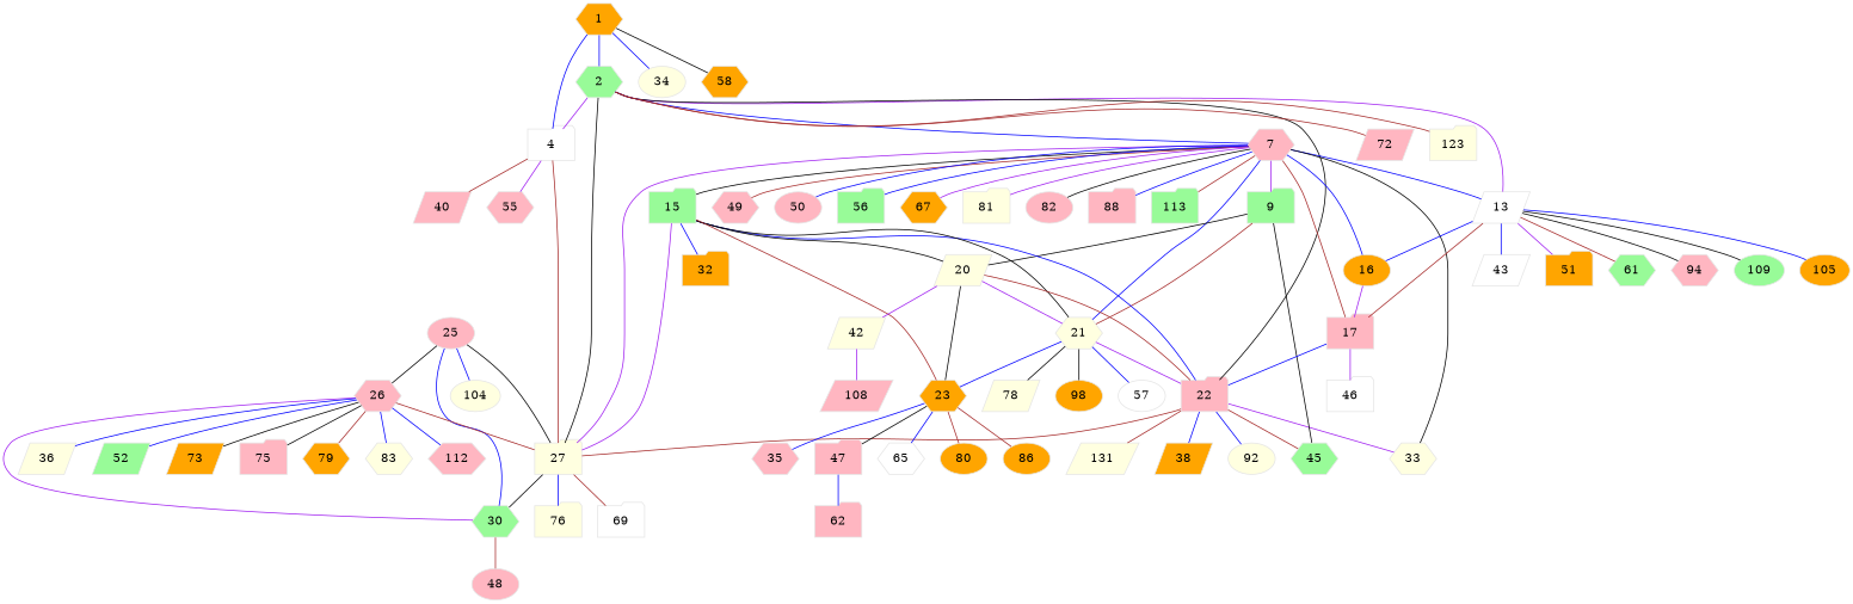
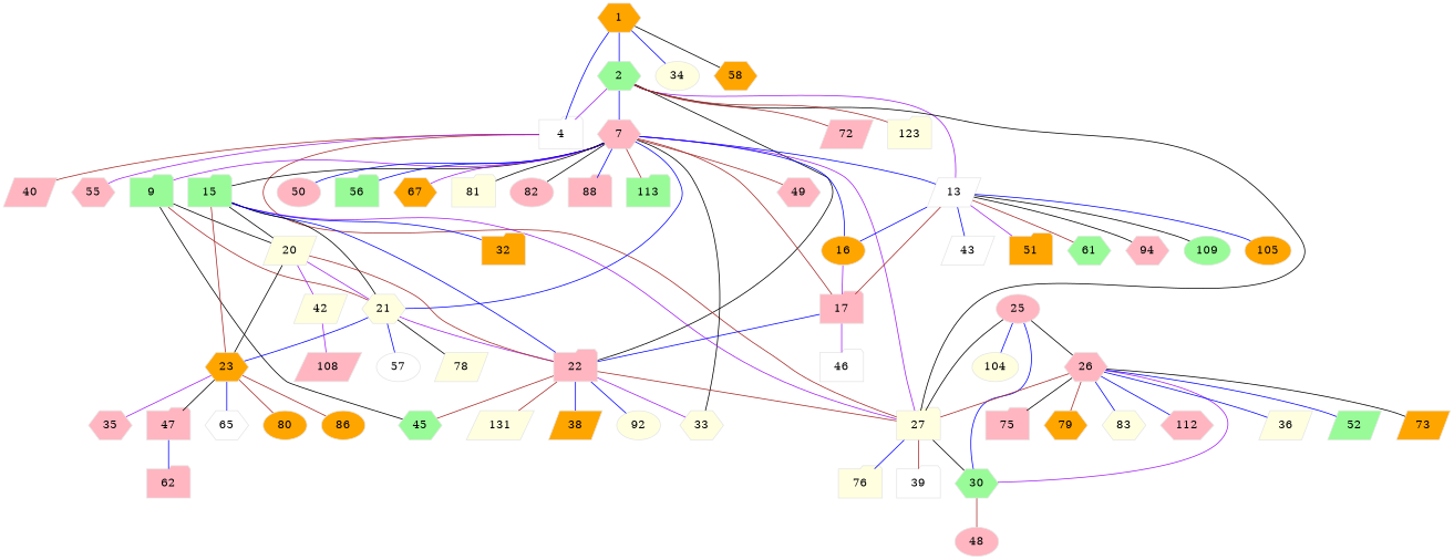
  graph {
    node [color=gray90 fillcolor=lightpink shape=hexagon style=filled]
    edge [color=blue]
    1 [fillcolor=orange super="+60"]
    2 [fillcolor=palegreen super="+3+106+127+6"]
    4 [fillcolor=white shape=folder]
    34 [fillcolor=lightyellow shape=ellipse]
    58 [fillcolor=orange]
    7 [super="+14+87+77+8+109"]
    13 [fillcolor=white shape=parallelogram super="+18+68"]
    22 [shape=folder super="+53"]
    27 [fillcolor=lightyellow shape=folder super="+28+59"]
    72 [shape=parallelogram]
    123 [fillcolor=lightyellow shape=folder]
    40 [shape=parallelogram]
    55
    9 [fillcolor=palegreen shape=folder super="+10"]
    16 [fillcolor=orange shape=ellipse super="+44"]
    17 [shape=folder super="+66+132"]
    n17 [fillcolor=palegreen label=15 shape=folder super="+69"]
    21 [fillcolor=lightyellow]
    33 [fillcolor=lightyellow super="+54"]
    49
    50 [shape=ellipse]
    56 [fillcolor=palegreen shape=folder]
    67 [fillcolor=orange super="+107"]
    81 [fillcolor=lightyellow shape=folder]
    82 [shape=ellipse super="+102"]
    88 [shape=folder]
    113 [fillcolor=palegreen shape=folder]
    43 [fillcolor=white shape=parallelogram]
    51 [fillcolor=orange shape=folder]
    61 [fillcolor=palegreen super="+91"]
    94
    n32 [fillcolor=palegreen label=109 shape=ellipse super="+122"]
    105 [fillcolor=orange shape=ellipse super="+125"]
    45 [fillcolor=palegreen]
    38 [fillcolor=orange shape=parallelogram]
    92 [fillcolor=lightyellow shape=ellipse super="+121"]
    131 [fillcolor=lightyellow shape=parallelogram]
    30 [fillcolor=palegreen super="+64+71+111"]
-   39 [fillcolor=white shape=folder super="+95" label=69]
+   39 [fillcolor=white shape=folder super="+95"]
    76 [fillcolor=lightyellow shape=folder]
    20 [fillcolor=lightyellow shape=parallelogram super="+37"]
    46 [fillcolor=white shape=folder]
    23 [fillcolor=orange super="+24"]
    32 [fillcolor=orange shape=folder]
    57 [fillcolor=white shape=ellipse super="+126"]
    78 [fillcolor=lightyellow shape=parallelogram]
-   98 [fillcolor=orange shape=ellipse]
    42 [fillcolor=lightyellow shape=parallelogram]
    35
    47 [shape=folder]
    65 [fillcolor=white]
    80 [fillcolor=orange shape=ellipse]
    86 [fillcolor=orange shape=ellipse]
    108 [shape=parallelogram]
    62 [shape=folder]
    25 [shape=ellipse super="+31"]
    26 [super="+29"]
    104 [fillcolor=lightyellow shape=ellipse]
    36 [fillcolor=lightyellow shape=parallelogram]
    52 [fillcolor=palegreen shape=parallelogram]
    73 [fillcolor=orange shape=parallelogram]
    75 [shape=folder]
    79 [fillcolor=orange]
    83 [fillcolor=lightyellow]
    112
    48 [shape=ellipse]
    1 -- 2 [weight=4]
    1 -- 4
    1 -- 34
    1 -- 58 [color=black]
    2 -- 4 [color=purple weight=4]
    2 -- 7
    2 -- 13 [color=purple]
    2 -- 22 [color=black]
    2 -- 27 [color=black]
    2 -- 72 [color=brown]
    2 -- 123 [color=brown]
    4 -- 27 [color=brown]
    4 -- 40 [color=brown]
    4 -- 55 [color=purple]
    7 -- 13 [weight=4]
    7 -- 27 [color=purple weight=2]
    7 -- 9 [color=purple weight=10]
    7 -- 16 [weight=2]
    7 -- 17 [color=brown weight=2]
    7 -- n17 [color=black]
    7 -- 21 [weight=2]
    7 -- 33 [color=black]
    7 -- 49 [color=brown]
    7 -- 50
    7 -- 56
    7 -- 67 [color=purple]
-   7 -- 81 [color=purple]
+   7 -- 81 [color=black]
    7 -- 82 [color=black]
    7 -- 88
    7 -- 113 [color=brown]
    13 -- 16 [weight=2]
    13 -- 17 [color=brown weight=2]
    13 -- 43
    13 -- 51 [color=purple]
    13 -- 61 [color=brown]
    13 -- 94 [color=black]
    13 -- n32 [color=black]
    13 -- 105
    22 -- 27 [color=brown]
    22 -- 33 [color=purple]
    22 -- 45 [color=brown]
    22 -- 38
    22 -- 92
    22 -- 131 [color=brown]
    27 -- 30 [color=black weight=2]
    27 -- 39 [color=brown]
    27 -- 76
    9 -- 21 [color=brown]
    9 -- 45 [color=black]
    9 -- 20 [color=black]
    16 -- 17 [color=purple]
    17 -- 22
    17 -- 46 [color=purple]
    n17 -- 22
    n17 -- 27 [color=purple]
    n17 -- 21 [color=black]
    n17 -- 20 [color=black]
    n17 -- 23 [color=brown weight=2]
    n17 -- 32
    21 -- 22 [color=purple]
    21 -- 23 [weight=2]
    21 -- 57
    21 -- 78 [color=black]
-   21 -- 98 [color=black]
    30 -- 48 [color=brown]
    20 -- 22 [color=brown]
    20 -- 21 [color=purple]
    20 -- 23 [color=black weight=2]
    20 -- 42 [color=purple]
-   23 -- 35
+   23 -- 35 [color=purple]
    23 -- 47 [color=black]
    23 -- 65
    23 -- 80 [color=brown]
    23 -- 86 [color=brown]
    42 -- 108 [color=purple]
    47 -- 62
    25 -- 27 [color=black weight=2]
    25 -- 30
    25 -- 26 [color=black weight=2]
    25 -- 104
    26 -- 27 [color=brown weight=4]
    26 -- 30 [color=purple weight=2]
    26 -- 36
    26 -- 52
    26 -- 73 [color=black]
    26 -- 75 [color=black]
    26 -- 79 [color=brown]
    26 -- 83
    26 -- 112
  }
